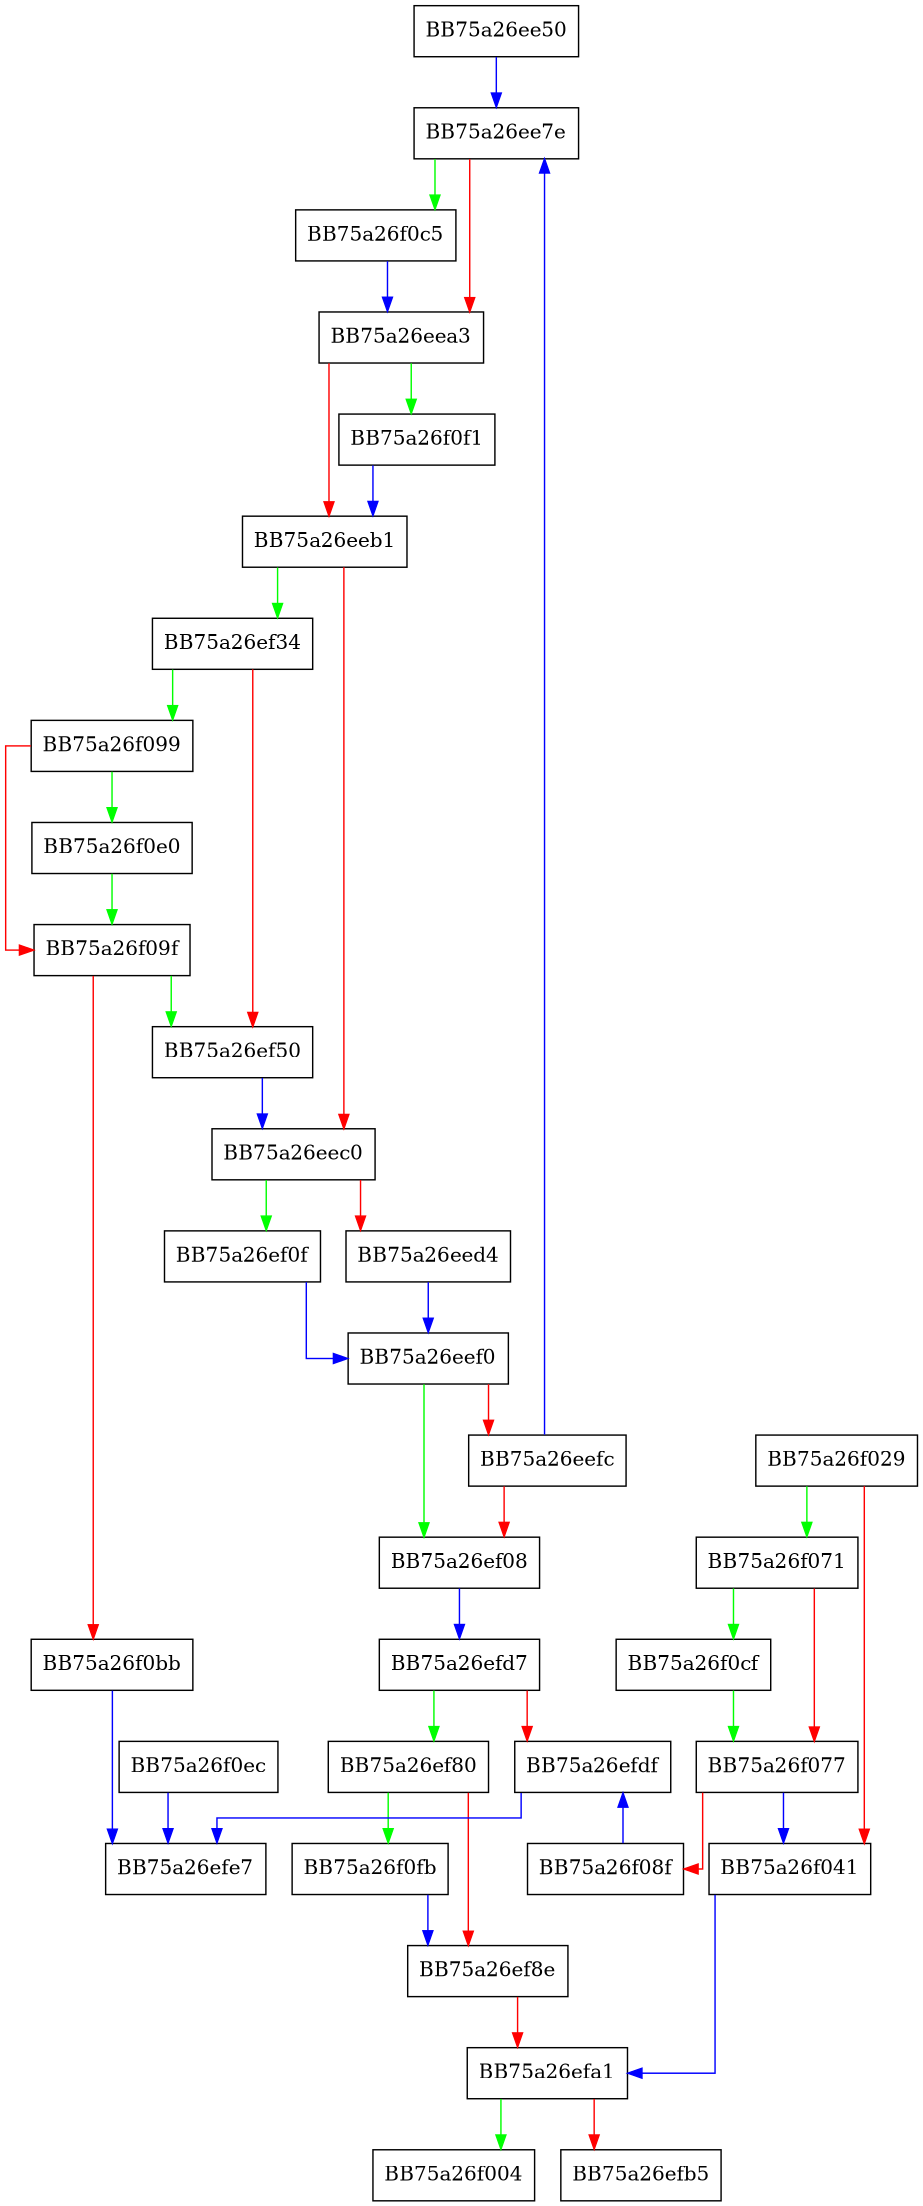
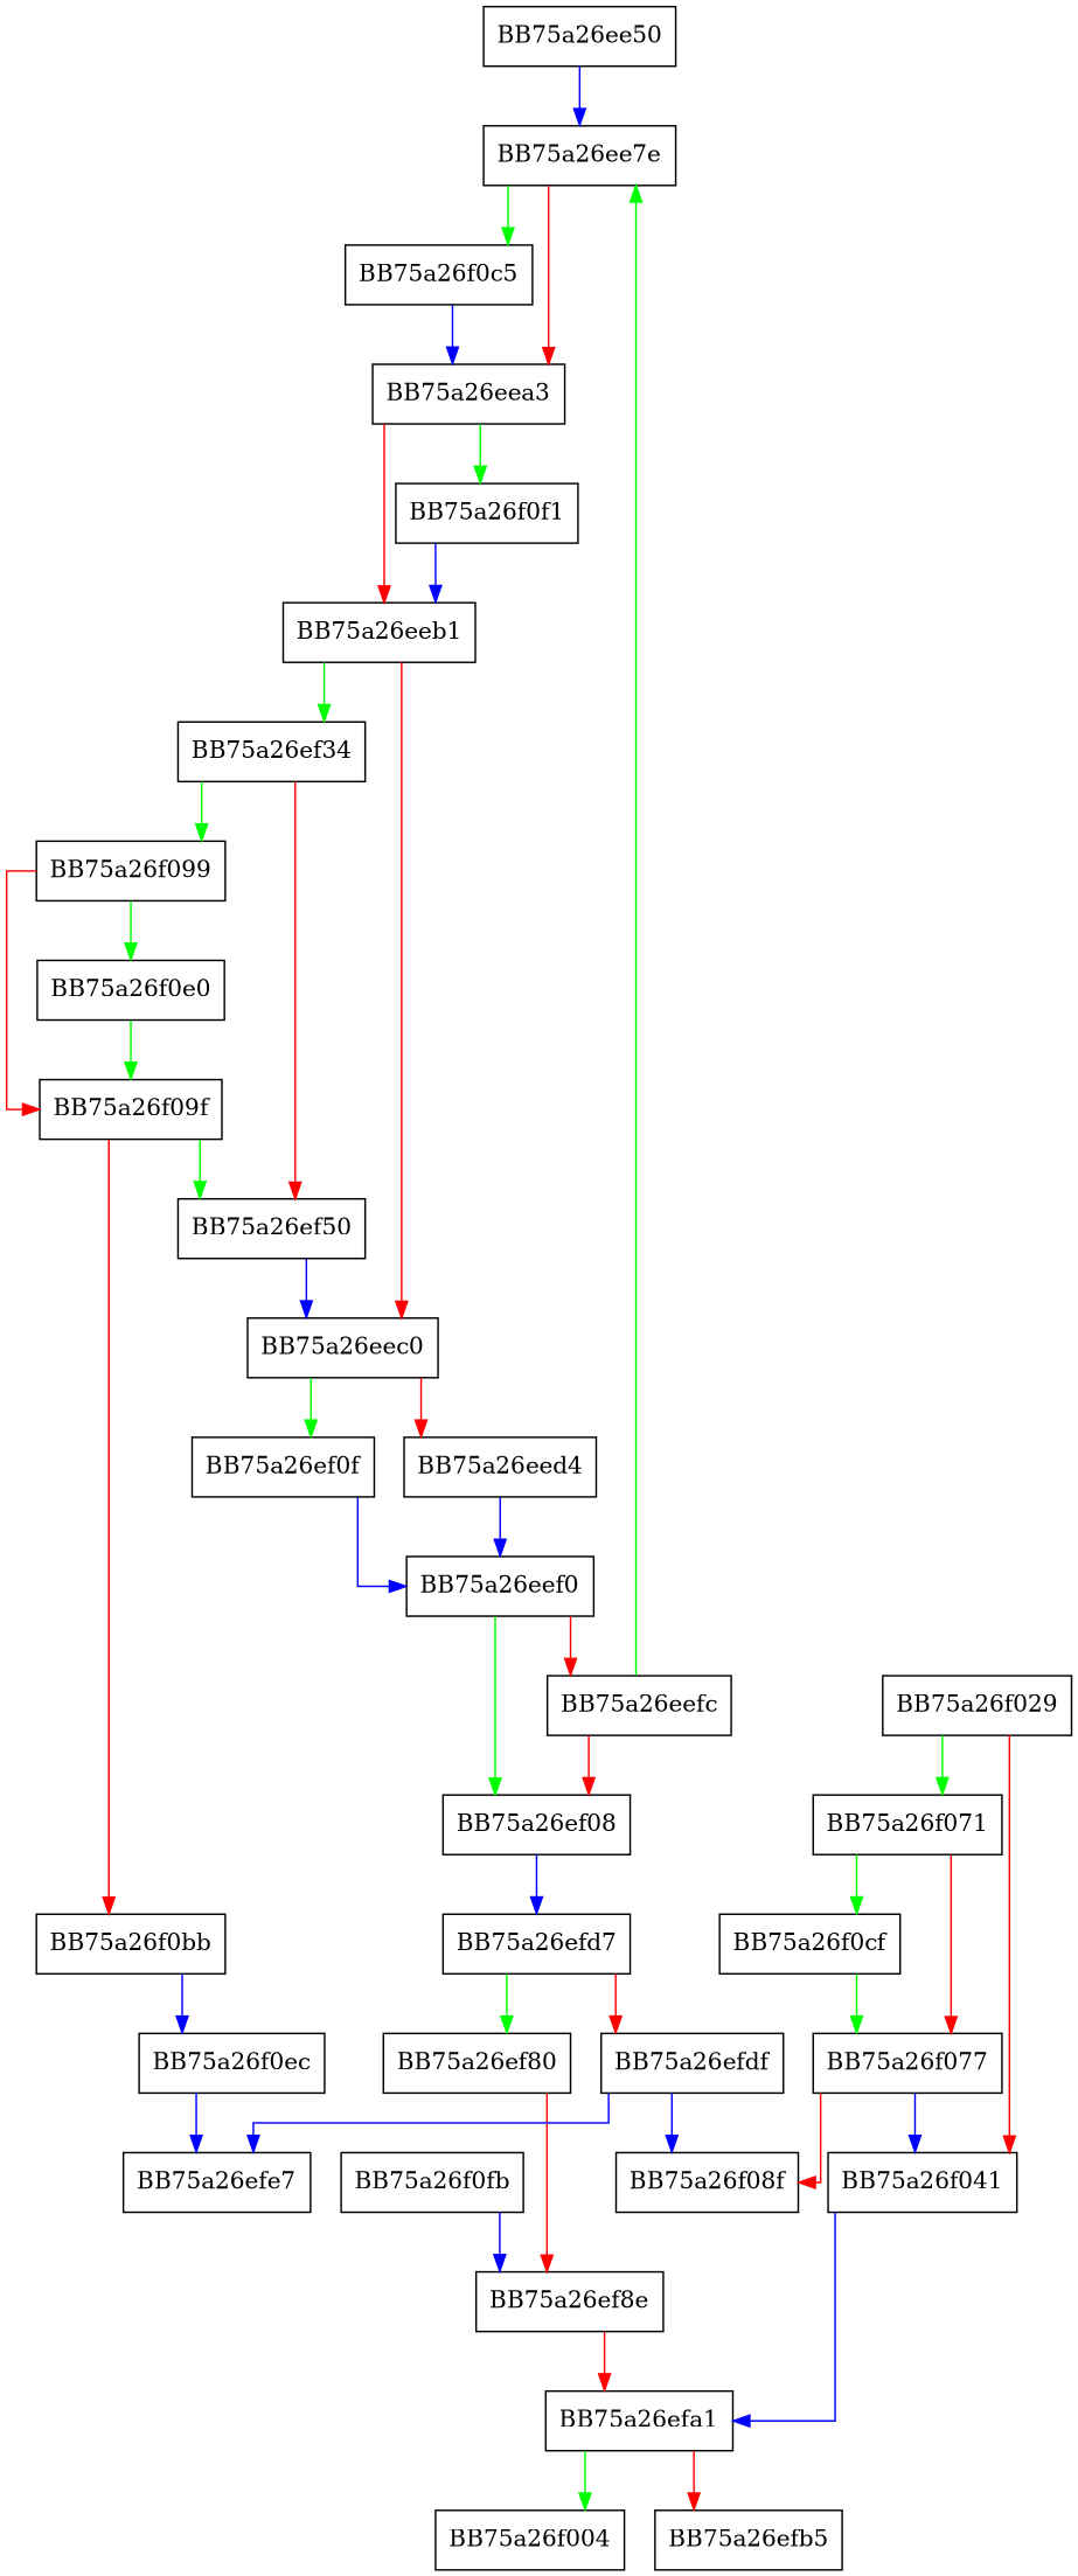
  digraph {
    splines=ortho
    node [shape=box]
    edge [color=green]
    BB75a26ee50
    BB75a26ee7e
    BB75a26f0c5
    BB75a26eea3
    BB75a26f0f1
    BB75a26eeb1
    BB75a26ef34
    BB75a26eec0
    BB75a26f099
    BB75a26ef50
    BB75a26ef0f
    BB75a26eed4
    BB75a26f0e0
    BB75a26f09f
    BB75a26eef0
    BB75a26ef08
    BB75a26eefc
    BB75a26efd7
    BB75a26ef80
    BB75a26efdf
    BB75a26f0fb
    BB75a26ef8e
    BB75a26efe7
    BB75a26f0bb
    BB75a26efa1
    BB75a26f029
    BB75a26f071
    BB75a26f041
    BB75a26f004
    BB75a26efb5
    BB75a26f0cf
    BB75a26f077
    BB75a26f08f
    BB75a26f0ec
    BB75a26ee50 -> BB75a26ee7e [color=blue]
    BB75a26ee7e -> BB75a26f0c5
    BB75a26ee7e -> BB75a26eea3 [color=red]
    BB75a26f0c5 -> BB75a26eea3 [color=blue]
    BB75a26eea3 -> BB75a26f0f1
    BB75a26eea3 -> BB75a26eeb1 [color=red]
    BB75a26f0f1 -> BB75a26eeb1 [color=blue]
    BB75a26eeb1 -> BB75a26ef34
    BB75a26eeb1 -> BB75a26eec0 [color=red]
    BB75a26ef34 -> BB75a26f099
    BB75a26ef34 -> BB75a26ef50 [color=red]
    BB75a26eec0 -> BB75a26ef0f
    BB75a26eec0 -> BB75a26eed4 [color=red]
    BB75a26f099 -> BB75a26f0e0
    BB75a26f099 -> BB75a26f09f [color=red]
    BB75a26ef50 -> BB75a26eec0 [color=blue]
    BB75a26ef0f -> BB75a26eef0 [color=blue]
    BB75a26eed4 -> BB75a26eef0 [color=blue]
    BB75a26f0e0 -> BB75a26f09f
    BB75a26f09f -> BB75a26ef50
    BB75a26f09f -> BB75a26f0bb [color=red]
    BB75a26eef0 -> BB75a26ef08
    BB75a26eef0 -> BB75a26eefc [color=red]
    BB75a26ef08 -> BB75a26efd7 [color=blue]
-   BB75a26eefc -> BB75a26ee7e [color=blue]
+   BB75a26eefc -> BB75a26ee7e
    BB75a26eefc -> BB75a26ef08 [color=red]
    BB75a26efd7 -> BB75a26ef80
    BB75a26efd7 -> BB75a26efdf [color=red]
-   BB75a26ef80 -> BB75a26f0fb
    BB75a26ef80 -> BB75a26ef8e [color=red]
    BB75a26efdf -> BB75a26efe7 [color=blue]
    BB75a26f0fb -> BB75a26ef8e [color=blue]
    BB75a26ef8e -> BB75a26efa1 [color=red]
-   BB75a26f0bb -> BB75a26efe7 [color=blue]
+   BB75a26f0bb -> BB75a26f0ec [color=blue]
    BB75a26efa1 -> BB75a26f004
    BB75a26efa1 -> BB75a26efb5 [color=red]
    BB75a26f029 -> BB75a26f071
    BB75a26f029 -> BB75a26f041 [color=red]
    BB75a26f071 -> BB75a26f0cf
    BB75a26f071 -> BB75a26f077 [color=red]
    BB75a26f041 -> BB75a26efa1 [color=blue]
    BB75a26f0cf -> BB75a26f077
    BB75a26f077 -> BB75a26f041 [color=blue]
    BB75a26f077 -> BB75a26f08f [color=red]
-   BB75a26f08f -> BB75a26efdf [color=blue]
+   BB75a26efdf -> BB75a26f08f [color=blue]
    BB75a26f0ec -> BB75a26efe7 [color=blue]
  }
